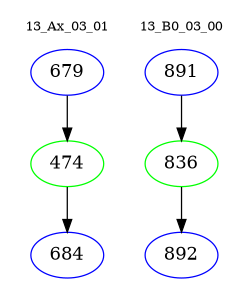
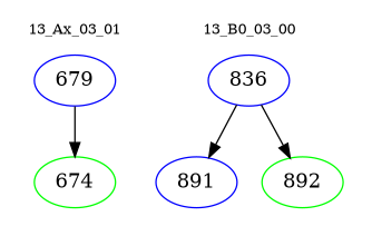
  digraph {
    fontname="DejaVu Serif"
    node [color=blue fontname="DejaVu Serif"]
    edge [color=black fontname="DejaVu Serif"]
    n1 [label=679]
-   n2 [color=green label=474]
-   n3 [label=684]
+   n2 [color=green label=674]
    n4 [label=891]
-   n5 [color=green label=836]
-   n6 [label=892]
+   n5 [label=836]
+   n6 [color=green label=892]
    subgraph cluster_1 {
      color=white
      fontsize=10
      label="13_Ax_03_01"
      n1
      n2
-     n3
    }
    subgraph cluster_2 {
      color=white
      fontsize=10
      label="13_B0_03_00"
      n4
      n5
      n6
    }
    n1 -> n2
-   n2 -> n3
-   n4 -> n5
+   n5 -> n4
    n5 -> n6
  }
